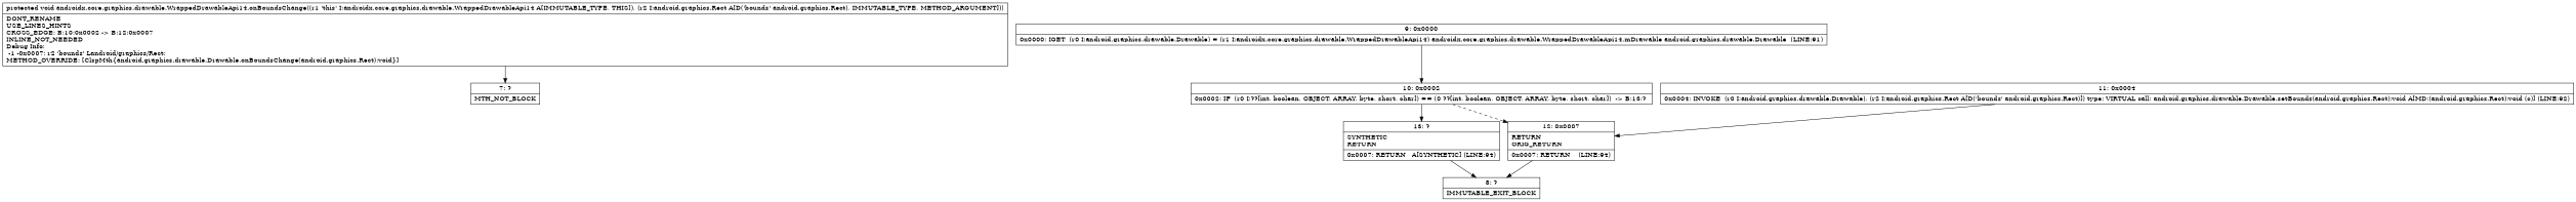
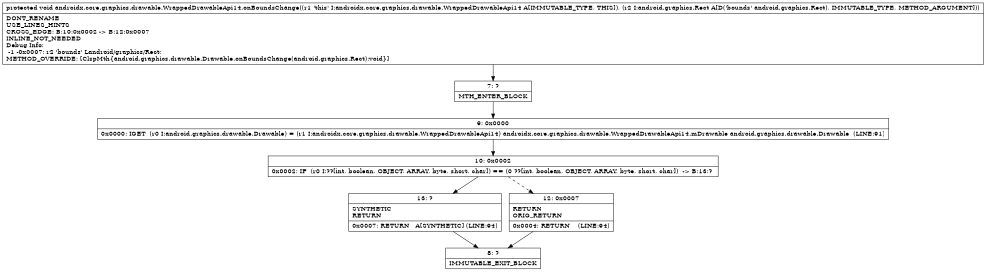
  digraph {
    node [shape=record]
-   n1 [label="{7\:\ ?|MTH_NOT_BLOCK\l}"]
+   n1 [label="{7\:\ ?|MTH_ENTER_BLOCK\l}"]
    n2 [label="{9\:\ 0x0000|0x0000: IGET  (r0 I:android.graphics.drawable.Drawable) = (r1 I:androidx.core.graphics.drawable.WrappedDrawableApi14) androidx.core.graphics.drawable.WrappedDrawableApi14.mDrawable android.graphics.drawable.Drawable  (LINE:91)\l}"]
    n3 [label="{10\:\ 0x0002|0x0002: IF  (r0 I:??[int, boolean, OBJECT, ARRAY, byte, short, char]) == (0 ??[int, boolean, OBJECT, ARRAY, byte, short, char])  \-\> B:13:? \l}"]
    n4 [label="{13\:\ ?|SYNTHETIC\lRETURN\l|0x0007: RETURN   A[SYNTHETIC] (LINE:94)\l}"]
-   n5 [label="{12\:\ 0x0007|RETURN\lORIG_RETURN\l|0x0007: RETURN    (LINE:94)\l}"]
-   n6 [label="{11\:\ 0x0004|0x0004: INVOKE  (r0 I:android.graphics.drawable.Drawable), (r2 I:android.graphics.Rect A[D('bounds' android.graphics.Rect)]) type: VIRTUAL call: android.graphics.drawable.Drawable.setBounds(android.graphics.Rect):void A[MD:(android.graphics.Rect):void (c)] (LINE:92)\l}"]
+   n5 [label="{12\:\ 0x0007|RETURN\lORIG_RETURN\l|0x0004: RETURN    (LINE:94)\l}"]
    n7 [label="{8\:\ ?|IMMUTABLE_EXIT_BLOCK\l}"]
    n8 [label="{protected void androidx.core.graphics.drawable.WrappedDrawableApi14.onBoundsChange((r1 'this' I:androidx.core.graphics.drawable.WrappedDrawableApi14 A[IMMUTABLE_TYPE, THIS]), (r2 I:android.graphics.Rect A[D('bounds' android.graphics.Rect), IMMUTABLE_TYPE, METHOD_ARGUMENT]))  | DONT_RENAME\lUSE_LINES_HINTS\lCROSS_EDGE: B:10:0x0002 \-\> B:12:0x0007\lINLINE_NOT_NEEDED\lDebug Info:\l  \-1 \-0x0007: r2 'bounds' Landroid\/graphics\/Rect;\lMETHOD_OVERRIDE: [ClspMth\{android.graphics.drawable.Drawable.onBoundsChange(android.graphics.Rect):void\}]\l}"]
+   n1 -> n2
    n2 -> n3
    n3 -> n4
    n3 -> n5 [style=dashed]
    n4 -> n7
    n5 -> n7
-   n6 -> n5
    n8 -> n1
  }
